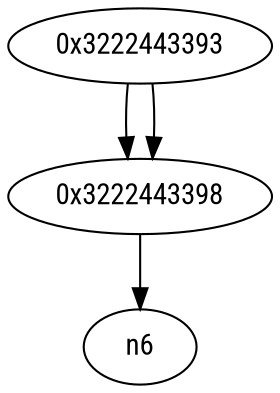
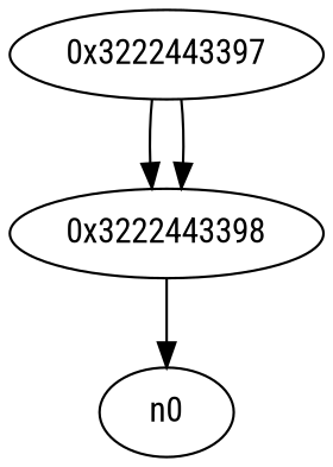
  digraph {
    fontname="Roboto Condensed"
    node [fontname="Roboto Condensed"]
    edge [fontname="Roboto Condensed"]
-   n1 [label="0x3222443393"]
+   n1 [label="0x3222443397"]
    n2 [label="0x3222443398"]
-   n0 [label=n6]
+   n0
    n1 -> n2
    n1 -> n2
    n2 -> n0
  }
